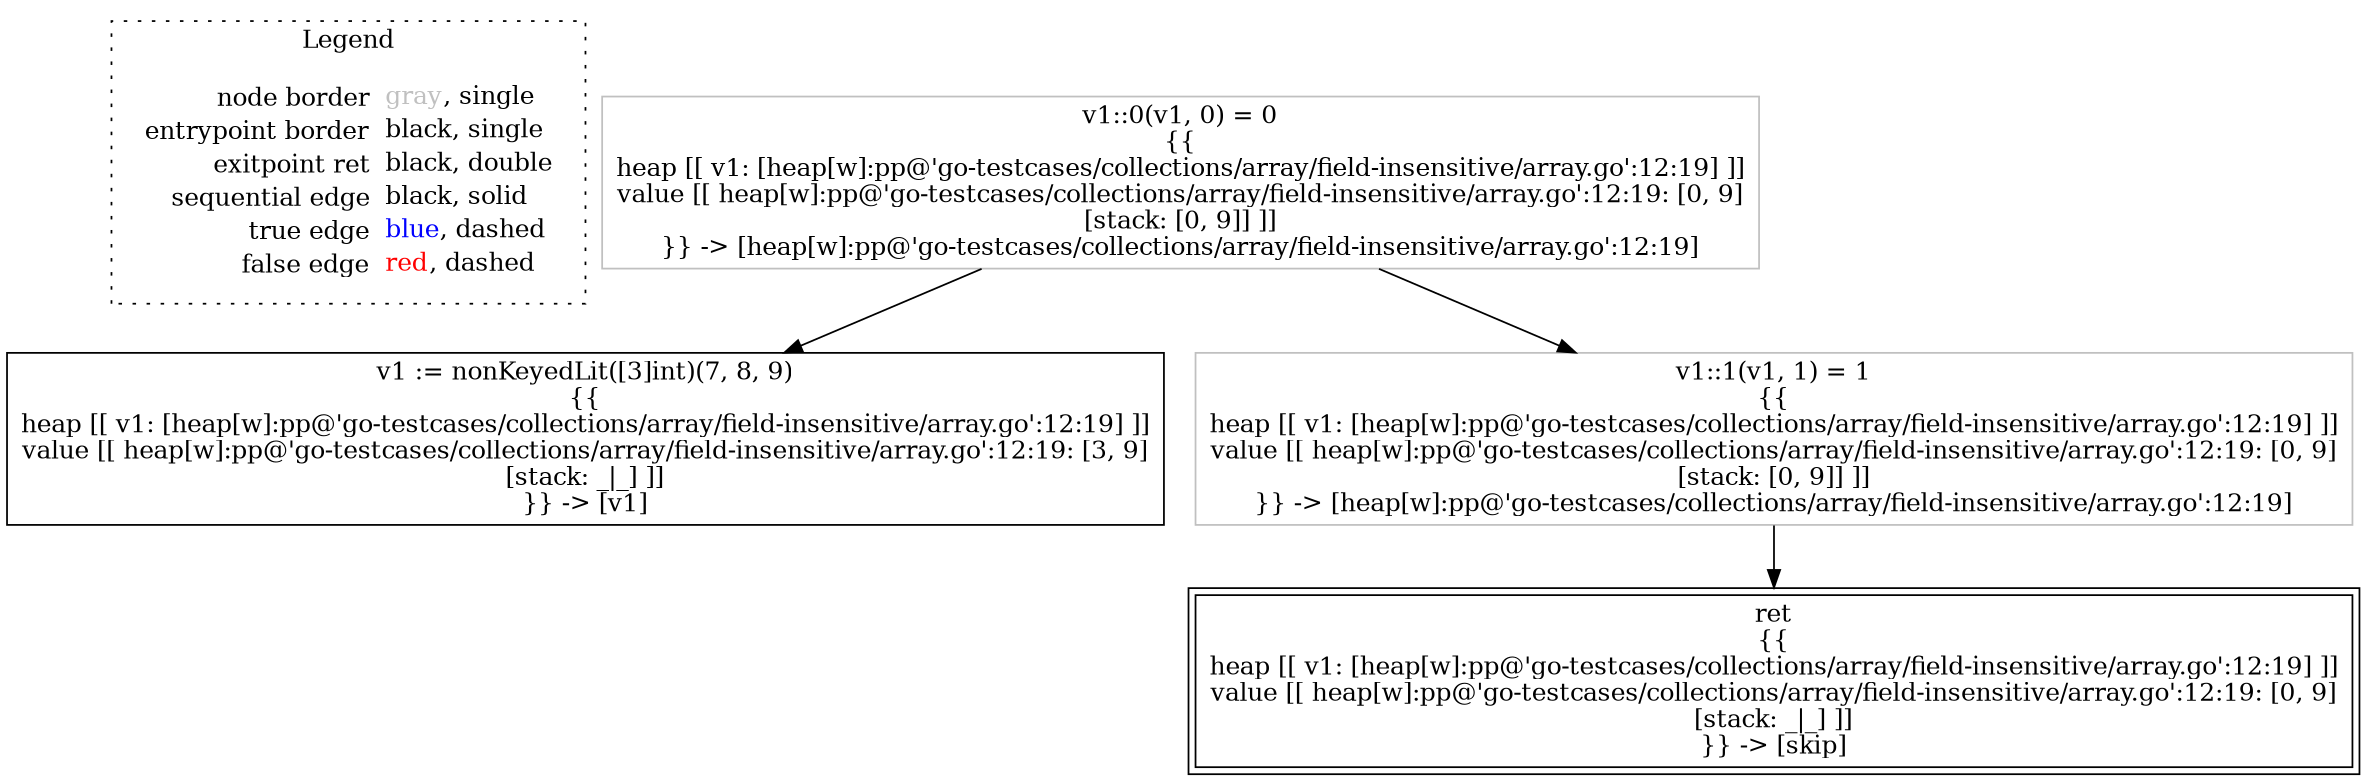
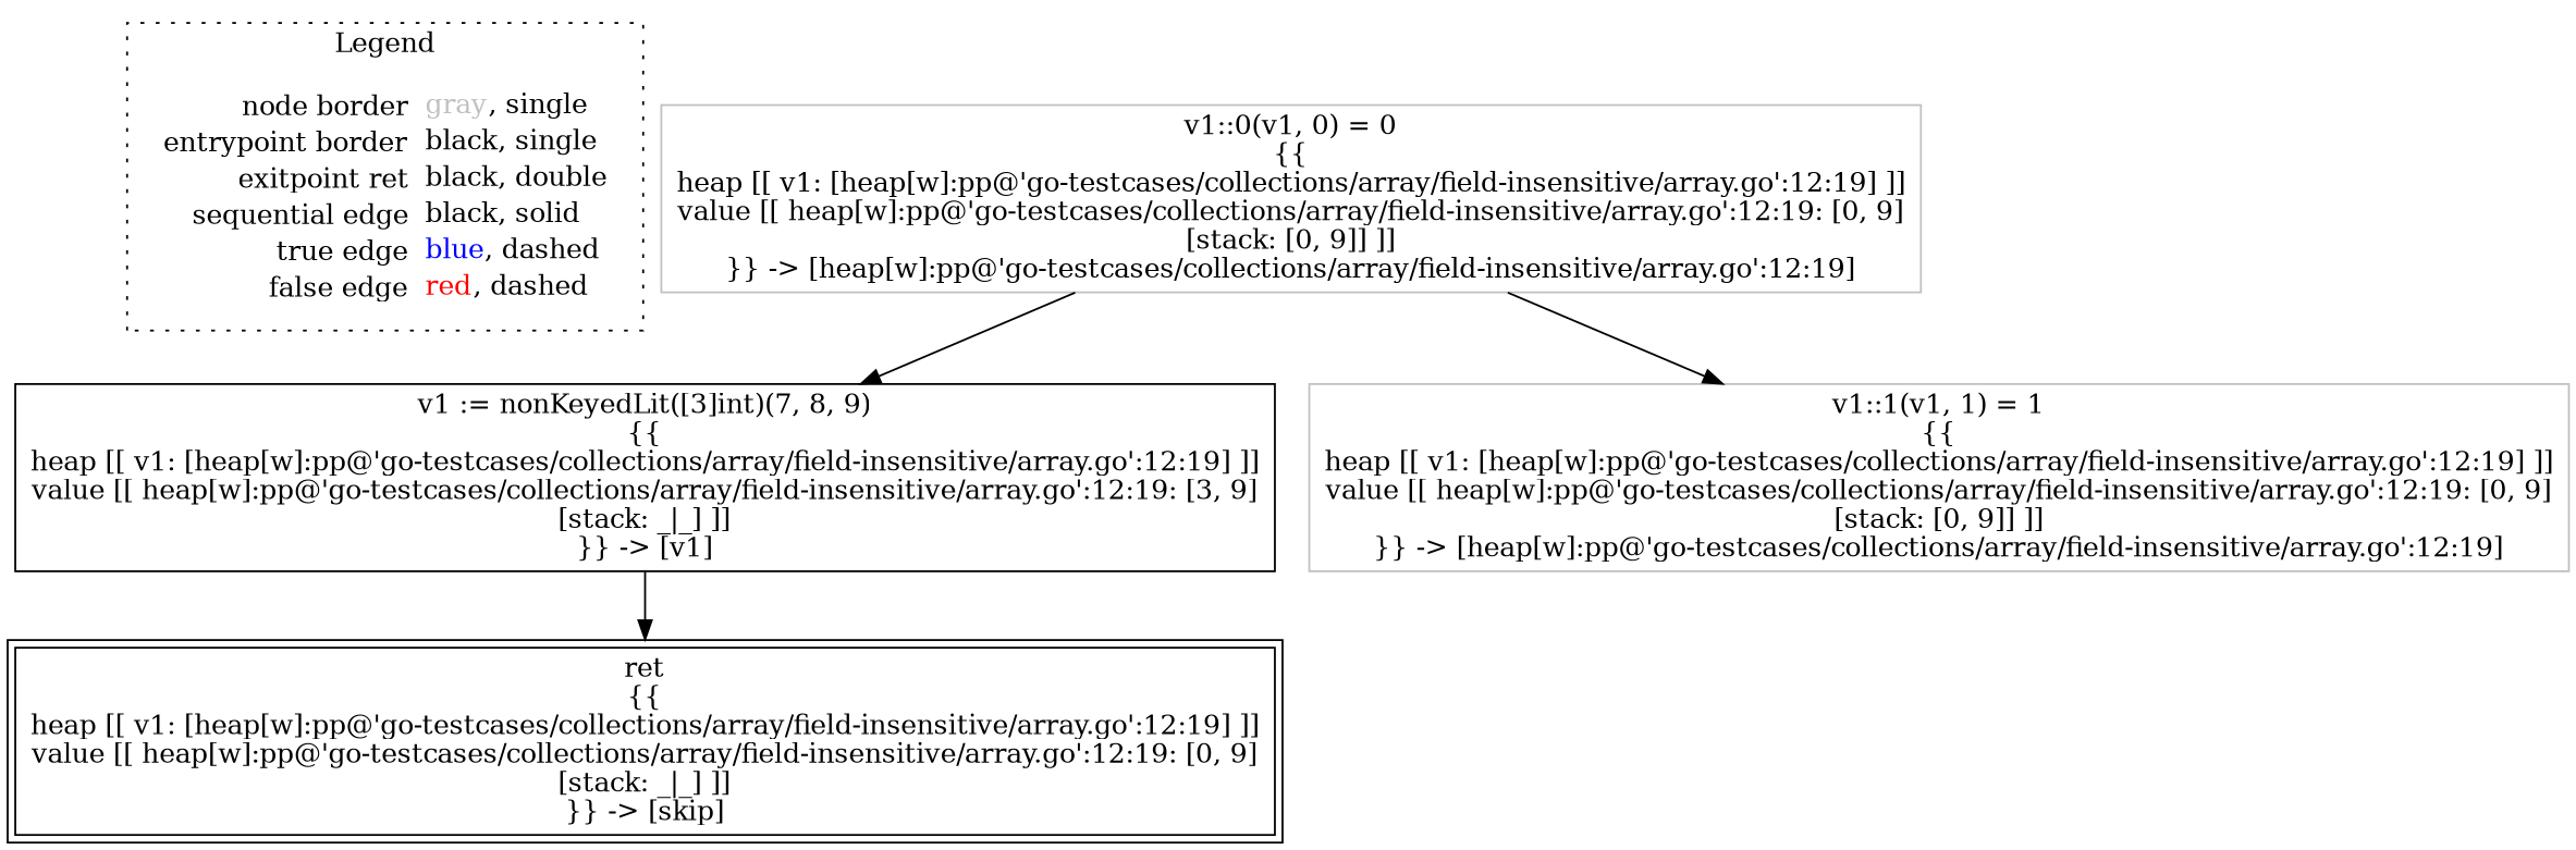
  digraph {
    node [shape=rect color=black]
    edge [color=black]
    n1 [label=<<table border="0" cellpadding="2" cellspacing="0" cellborder="0"><tr><td align="right">node border&nbsp;</td><td align="left"><font color="gray">gray</font>, single</td></tr><tr><td align="right">entrypoint border&nbsp;</td><td align="left"><font color="black">black</font>, single</td></tr><tr><td align="right">exitpoint ret&nbsp;</td><td align="left"><font color="black">black</font>, double</td></tr><tr><td align="right">sequential edge&nbsp;</td><td align="left"><font color="black">black</font>, solid</td></tr><tr><td align="right">true edge&nbsp;</td><td align="left"><font color="blue">blue</font>, dashed</td></tr><tr><td align="right">false edge&nbsp;</td><td align="left"><font color="red">red</font>, dashed</td></tr></table>> shape=plaintext color=""]
    n2 [label=<v1 := nonKeyedLit([3]int)(7, 8, 9)<BR/>{{<BR/>heap [[ v1: [heap[w]:pp@'go-testcases/collections/array/field-insensitive/array.go':12:19] ]]<BR/>value [[ heap[w]:pp@'go-testcases/collections/array/field-insensitive/array.go':12:19: [3, 9]<BR/>[stack: _|_] ]]<BR/>}} -&gt; [v1]>]
    n3 [color=gray label=<v1::0(v1, 0) = 0<BR/>{{<BR/>heap [[ v1: [heap[w]:pp@'go-testcases/collections/array/field-insensitive/array.go':12:19] ]]<BR/>value [[ heap[w]:pp@'go-testcases/collections/array/field-insensitive/array.go':12:19: [0, 9]<BR/>[stack: [0, 9]] ]]<BR/>}} -&gt; [heap[w]:pp@'go-testcases/collections/array/field-insensitive/array.go':12:19]>]
    n4 [color=gray label=<v1::1(v1, 1) = 1<BR/>{{<BR/>heap [[ v1: [heap[w]:pp@'go-testcases/collections/array/field-insensitive/array.go':12:19] ]]<BR/>value [[ heap[w]:pp@'go-testcases/collections/array/field-insensitive/array.go':12:19: [0, 9]<BR/>[stack: [0, 9]] ]]<BR/>}} -&gt; [heap[w]:pp@'go-testcases/collections/array/field-insensitive/array.go':12:19]>]
    n5 [label=<ret<BR/>{{<BR/>heap [[ v1: [heap[w]:pp@'go-testcases/collections/array/field-insensitive/array.go':12:19] ]]<BR/>value [[ heap[w]:pp@'go-testcases/collections/array/field-insensitive/array.go':12:19: [0, 9]<BR/>[stack: _|_] ]]<BR/>}} -&gt; [skip]> peripheries=2]
    subgraph cluster_1 {
      label=Legend
      style=dotted
      n1
    }
    n3 -> n2
    n3 -> n4
-   n4 -> n5
+   n2 -> n5
  }
